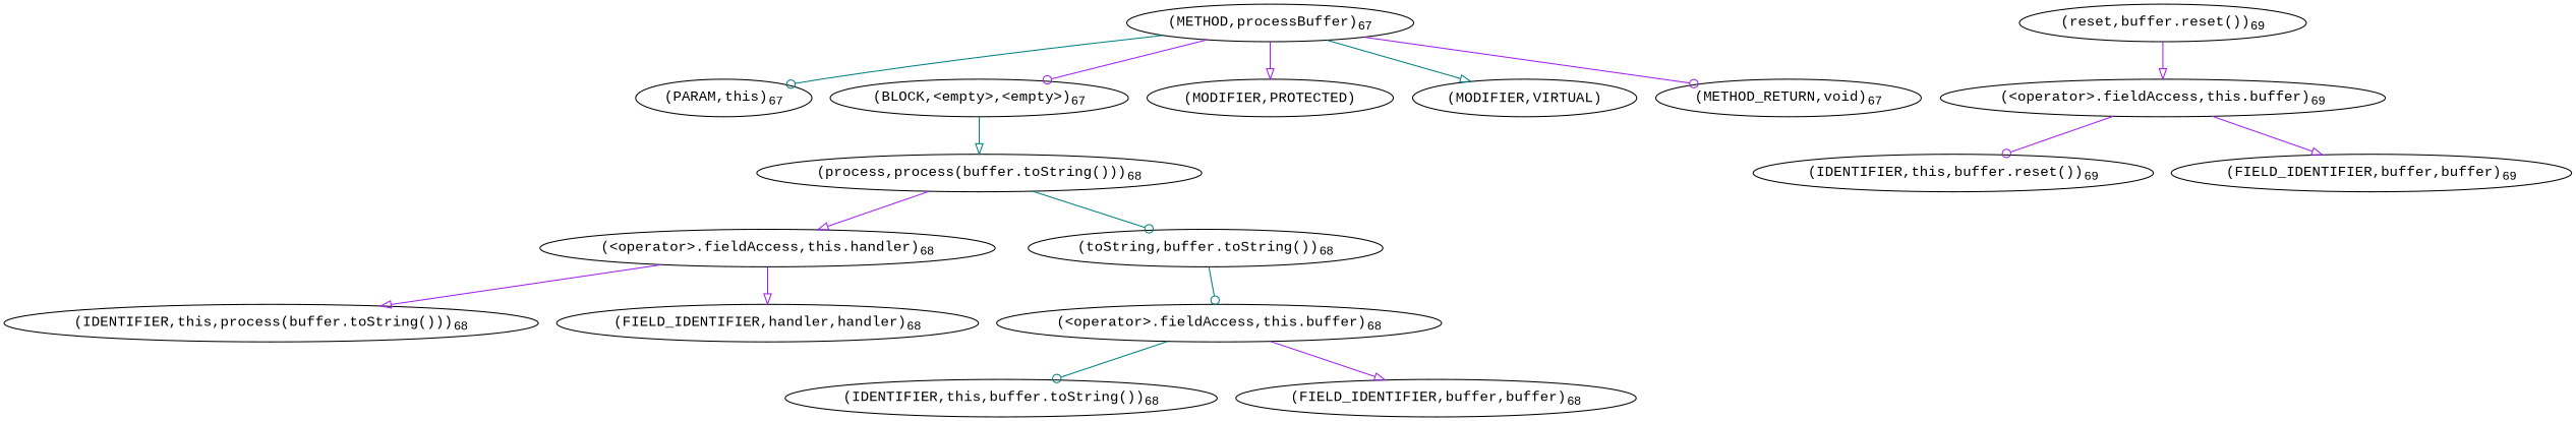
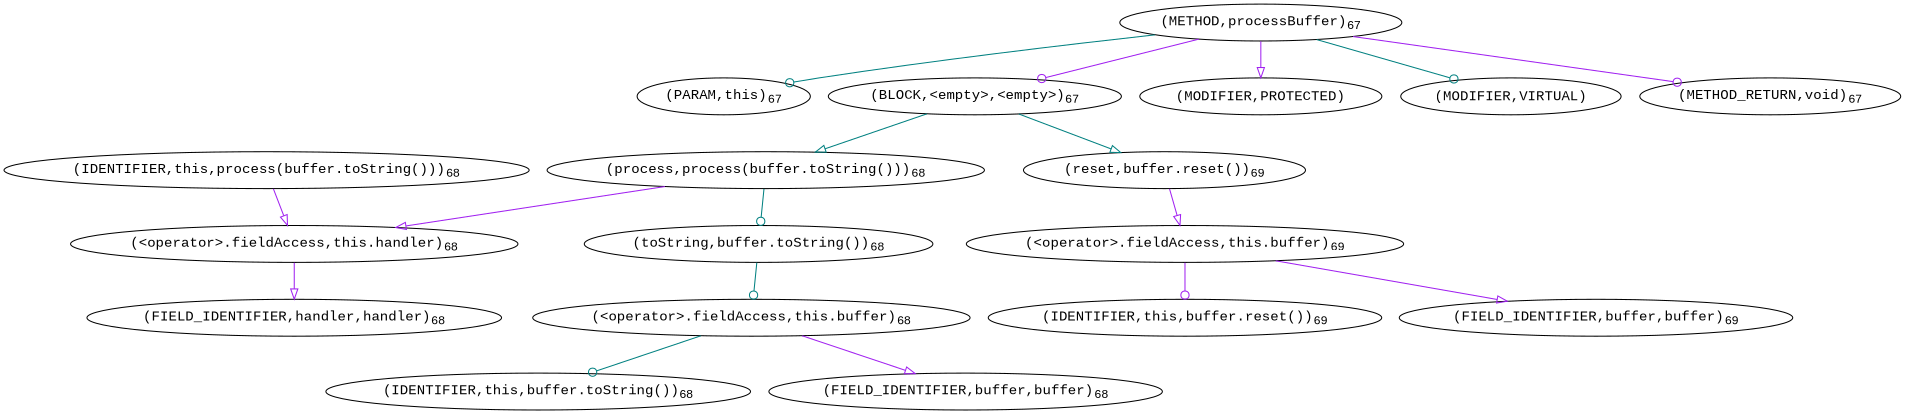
  digraph {
    fontname="Liberation Mono"
    node [fontname="Liberation Mono"]
    edge [arrowhead=onormal color=purple fontname="Liberation Mono"]
    n1 [label=<(METHOD,processBuffer)<SUB>67</SUB>>]
    n2 [label=<(PARAM,this)<SUB>67</SUB>>]
    n3 [label=<(BLOCK,&lt;empty&gt;,&lt;empty&gt;)<SUB>67</SUB>>]
    n4 [label=<(MODIFIER,PROTECTED)>]
    n5 [label=<(MODIFIER,VIRTUAL)>]
    n6 [label=<(METHOD_RETURN,void)<SUB>67</SUB>>]
    n7 [label=<(process,process(buffer.toString()))<SUB>68</SUB>>]
    n8 [label=<(reset,buffer.reset())<SUB>69</SUB>>]
    n9 [label=<(&lt;operator&gt;.fieldAccess,this.handler)<SUB>68</SUB>>]
    n10 [label=<(toString,buffer.toString())<SUB>68</SUB>>]
    n11 [label=<(&lt;operator&gt;.fieldAccess,this.buffer)<SUB>69</SUB>>]
    n12 [label=<(IDENTIFIER,this,process(buffer.toString()))<SUB>68</SUB>>]
    n13 [label=<(FIELD_IDENTIFIER,handler,handler)<SUB>68</SUB>>]
    n14 [label=<(&lt;operator&gt;.fieldAccess,this.buffer)<SUB>68</SUB>>]
    n15 [label=<(IDENTIFIER,this,buffer.toString())<SUB>68</SUB>>]
    n16 [label=<(FIELD_IDENTIFIER,buffer,buffer)<SUB>68</SUB>>]
    n17 [label=<(IDENTIFIER,this,buffer.reset())<SUB>69</SUB>>]
    n18 [label=<(FIELD_IDENTIFIER,buffer,buffer)<SUB>69</SUB>>]
    n1 -> n2 [arrowhead=odot color=teal]
    n1 -> n3 [arrowhead=odot]
    n1 -> n4
-   n1 -> n5 [color=teal]
+   n1 -> n5 [arrowhead=odot color=teal]
    n1 -> n6 [arrowhead=odot]
    n3 -> n7 [color=teal]
+   n3 -> n8 [color=teal]
    n7 -> n9
    n7 -> n10 [arrowhead=odot color=teal]
    n8 -> n11
-   n9 -> n12
+   n12 -> n9
    n9 -> n13
    n10 -> n14 [arrowhead=odot color=teal]
    n11 -> n17 [arrowhead=odot]
    n11 -> n18
    n14 -> n15 [arrowhead=odot color=teal]
    n14 -> n16
  }
